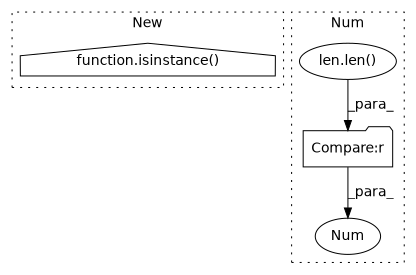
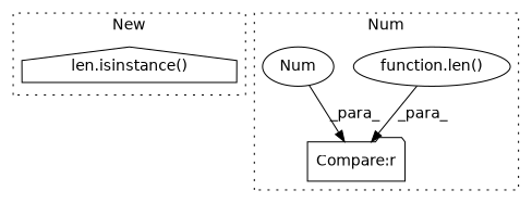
  digraph {
    fontname="DejaVu Sans"
    node [a=75 fontname="DejaVu Sans" shape=ellipse]
    edge [fontname="DejaVu Sans"]
-   n1 [l="11,1" label="function.isinstance()" s="3225,3244" shape=house]
-   n2 [l="4,1" label="len.len()" s="3334,3339"]
+   n1 [l="11,1" label="len.isinstance()" s="3225,3244" shape=house]
+   n2 [l="4,1" label="function.len()" s="3334,3339"]
    n3 [a=40 l=11 label="Compare:r" s=3334 shape=folder]
    n4 [a=76 l=1 label=Num s=3344]
    subgraph cluster_1 {
      label=New
      style=dotted
      n1
    }
    subgraph cluster_2 {
      label=Num
      style=dotted
      n2
      n3
      n4
    }
    n2 -> n3 [label=_para_]
-   n3 -> n4 [label=_para_]
+   n4 -> n3 [label=_para_]
  }
